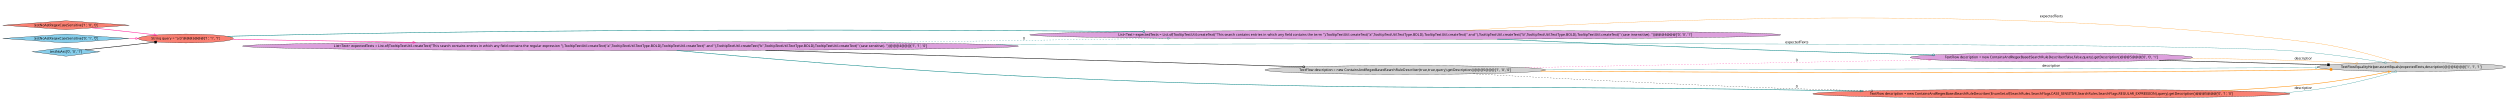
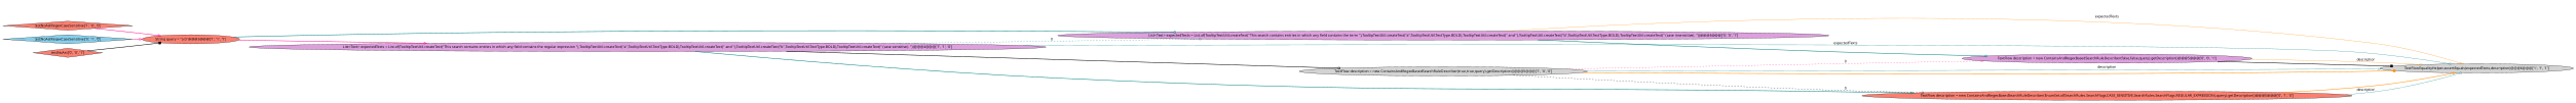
  digraph {
    rankdir=LR
    fontname="Noto Sans"
    node [fillcolor=salmon shape=ellipse style=filled fontname="Noto Sans"]
    edge [style=bold color=teal arrowhead=odot fontname="Noto Sans"]
    n1 [label="String query = \"a b\"@@@3@@@['1', '1', '1']"]
    n2 [fillcolor=plum label="List<Text> expectedTexts = List.of(TooltipTextUtil.createText(\"This search contains entries in which any field contains the term \"),TooltipTextUtil.createText(\"a\",TooltipTextUtil.TextType.BOLD),TooltipTextUtil.createText(\" and \"),TooltipTextUtil.createText(\"b\",TooltipTextUtil.TextType.BOLD),TooltipTextUtil.createText(\" (case insensitive). \"))@@@4@@@['0', '0', '1']"]
    n3 [fillcolor=plum label="List<Text> expectedTexts = List.of(TooltipTextUtil.createText(\"This search contains entries in which any field contains the regular expression \"),TooltipTextUtil.createText(\"a\",TooltipTextUtil.TextType.BOLD),TooltipTextUtil.createText(\" and \"),TooltipTextUtil.createText(\"b\",TooltipTextUtil.TextType.BOLD),TooltipTextUtil.createText(\" (case sensitive). \"))@@@4@@@['1', '1', '0']"]
    n4 [fillcolor=plum label="TextFlow description = new ContainsAndRegexBasedSearchRuleDescriber(false,false,query).getDescription()@@@5@@@['0', '0', '1']"]
    n5 [fillcolor=lightgrey label="TextFlowEqualityHelper.assertEquals(expectedTexts,description)@@@6@@@['1', '1', '1']"]
    n6 [fillcolor=lightgrey label="TextFlow description = new ContainsAndRegexBasedSearchRuleDescriber(true,true,query).getDescription()@@@5@@@['1', '0', '0']"]
    n7 [label="TextFlow description = new ContainsAndRegexBasedSearchRuleDescriber(EnumSet.of(SearchRules.SearchFlags.CASE_SENSITIVE,SearchRules.SearchFlags.REGULAR_EXPRESSION),query).getDescription()@@@5@@@['0', '1', '0']"]
    n8 [label="testNoAstRegexCaseSensitive['1', '0', '0']" shape=diamond]
    n9 [fillcolor=skyblue label="testNoAstRegexCaseSensitive['0', '1', '0']" shape=diamond]
-   n10 [fillcolor=skyblue label="testNoAst['0', '0', '1']" shape=diamond]
+   n10 [label="testNoAst['0', '0', '1']" shape=diamond]
    n1 -> n2
    n1 -> n3 [color=deeppink arrowhead=onormal]
    n2 -> n4
    n2 -> n5 [label=expectedTexts style=solid color=darkorange arrowhead=onormal]
    n3 -> n2 [label=0 style=dashed]
    n3 -> n5 [label=expectedTexts style=solid]
    n3 -> n6 [color=black]
    n3 -> n7 [arrowhead=onormal]
    n4 -> n5 [label=description style=solid color=darkorange]
    n4 -> n5 [color=black arrowhead=box]
    n6 -> n4 [label=0 style=dashed color=deeppink arrowhead=onormal]
    n6 -> n5 [label=description style=solid arrowhead=onormal]
    n6 -> n5 [color=darkorange arrowhead=box]
    n6 -> n7 [label=0 style=dashed color=black]
    n7 -> n5 [color=darkorange arrowhead=onormal]
    n7 -> n5 [label=description style=solid]
    n8 -> n1 [color=deeppink arrowhead=onormal]
    n9 -> n1 [color=deeppink arrowhead=onormal]
    n10 -> n1 [color=black arrowhead=box]
  }
